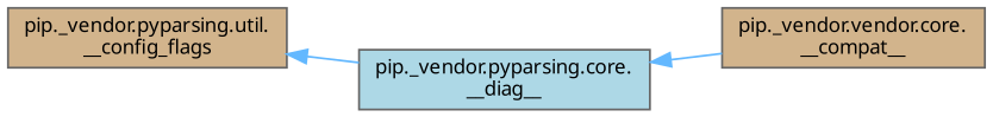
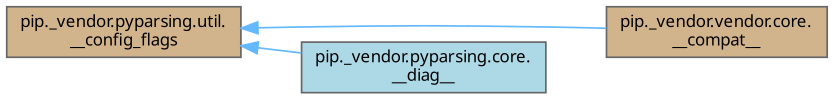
  digraph {
    fontname="Noto Sans"
    rankdir=LR
    node [color=grey40 fillcolor=tan fontname="Noto Sans" fontsize=10 shape=box style=filled]
    edge [color=steelblue1 dir=back fontname="Noto Sans" fontsize=10 labelfontname=Helvetica labelfontsize=10 style=solid]
    n1 [height=0.2 label="pip._vendor.pyparsing.util.\l__config_flags" width=0.4]
    n2 [height=0.2 label="pip._vendor.vendor.core.\l__compat__" width=0.4]
    n3 [fillcolor=lightblue height=0.2 label="pip._vendor.pyparsing.core.\l__diag__" width=0.4]
-   n3 -> n2
+   n1 -> n2
    n1 -> n3
  }
